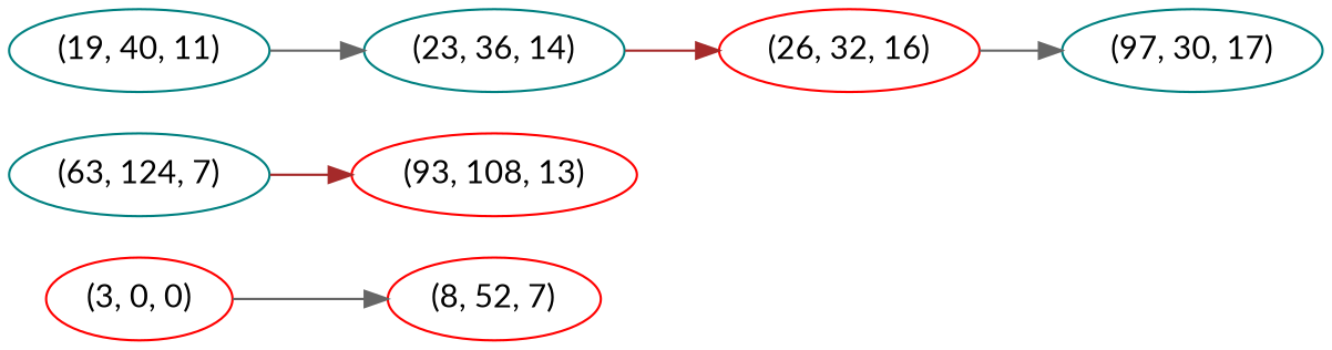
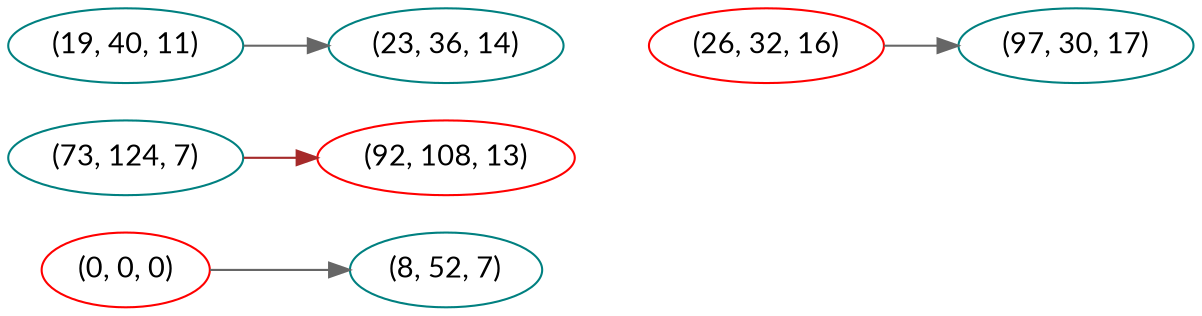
  digraph {
    fontname=Lato
    rankdir=LR
    node [color=teal fontname=Lato]
    edge [color=gray40 fontname=Lato]
-   "(0, 0, 0)" [color=red label="(3, 0, 0)"]
-   "(8, 52, 7)" [color=red]
-   "(93, 108, 13)" [color=red]
-   "(73, 124, 7)" [label="(63, 124, 7)"]
+   "(0, 0, 0)" [color=red]
+   "(8, 52, 7)"
+   "(93, 108, 13)" [color=red label="(92, 108, 13)"]
+   "(73, 124, 7)"
    "(19, 40, 11)"
    "(23, 36, 14)"
    "(26, 32, 16)" [color=red]
    n8 [label="(97, 30, 17)"]
    "(0, 0, 0)" -> "(8, 52, 7)"
    "(73, 124, 7)" -> "(93, 108, 13)" [color=brown]
    "(19, 40, 11)" -> "(23, 36, 14)"
-   "(23, 36, 14)" -> "(26, 32, 16)" [color=brown]
    "(26, 32, 16)" -> n8
  }
